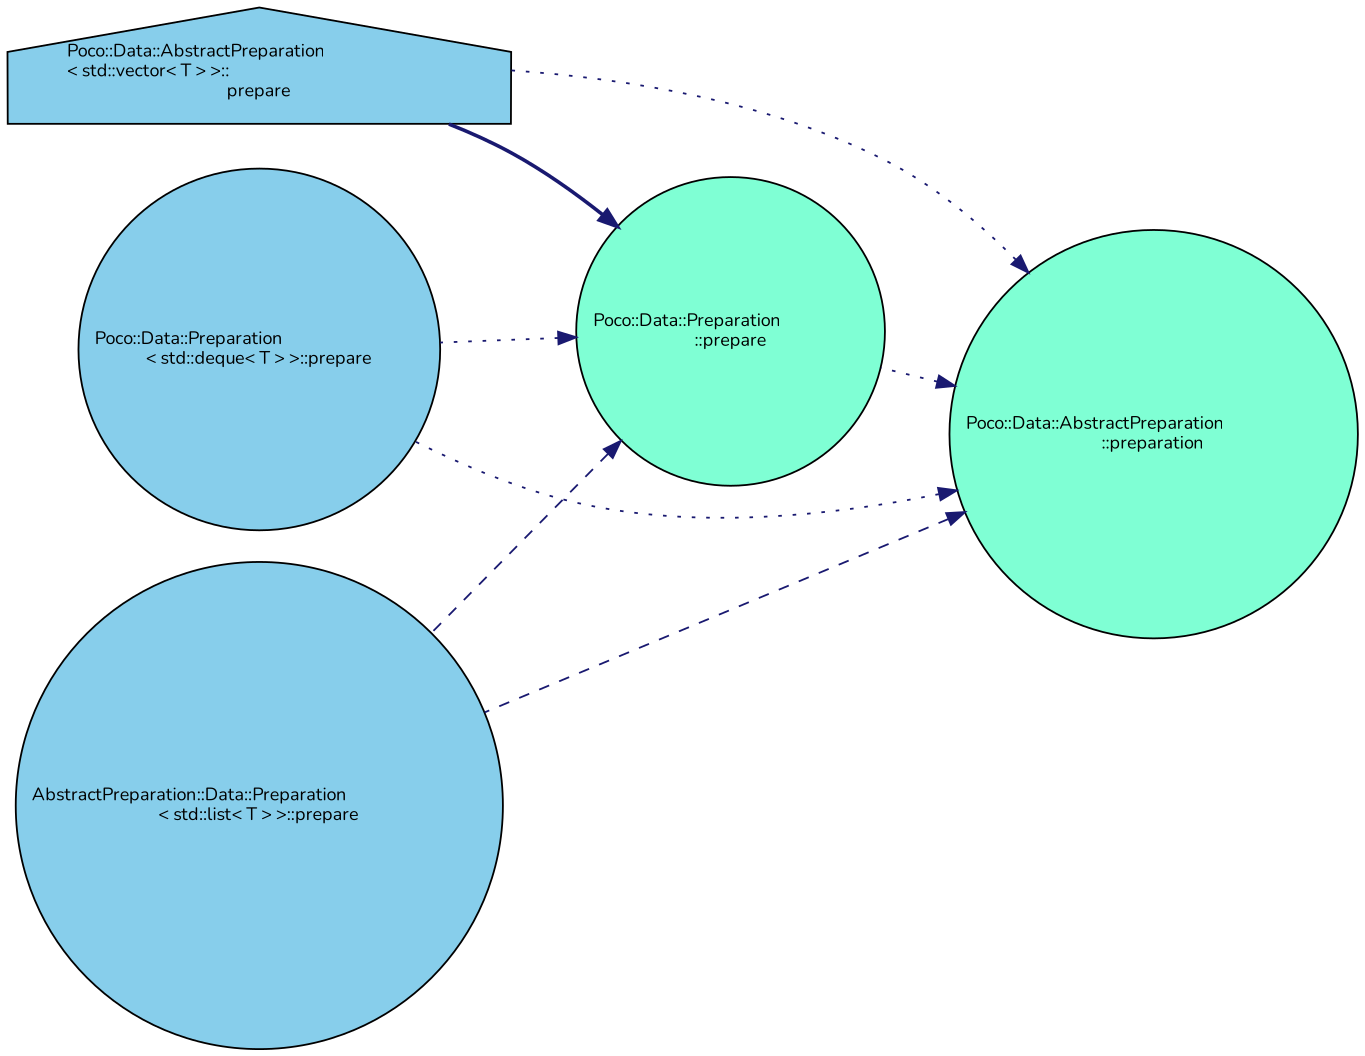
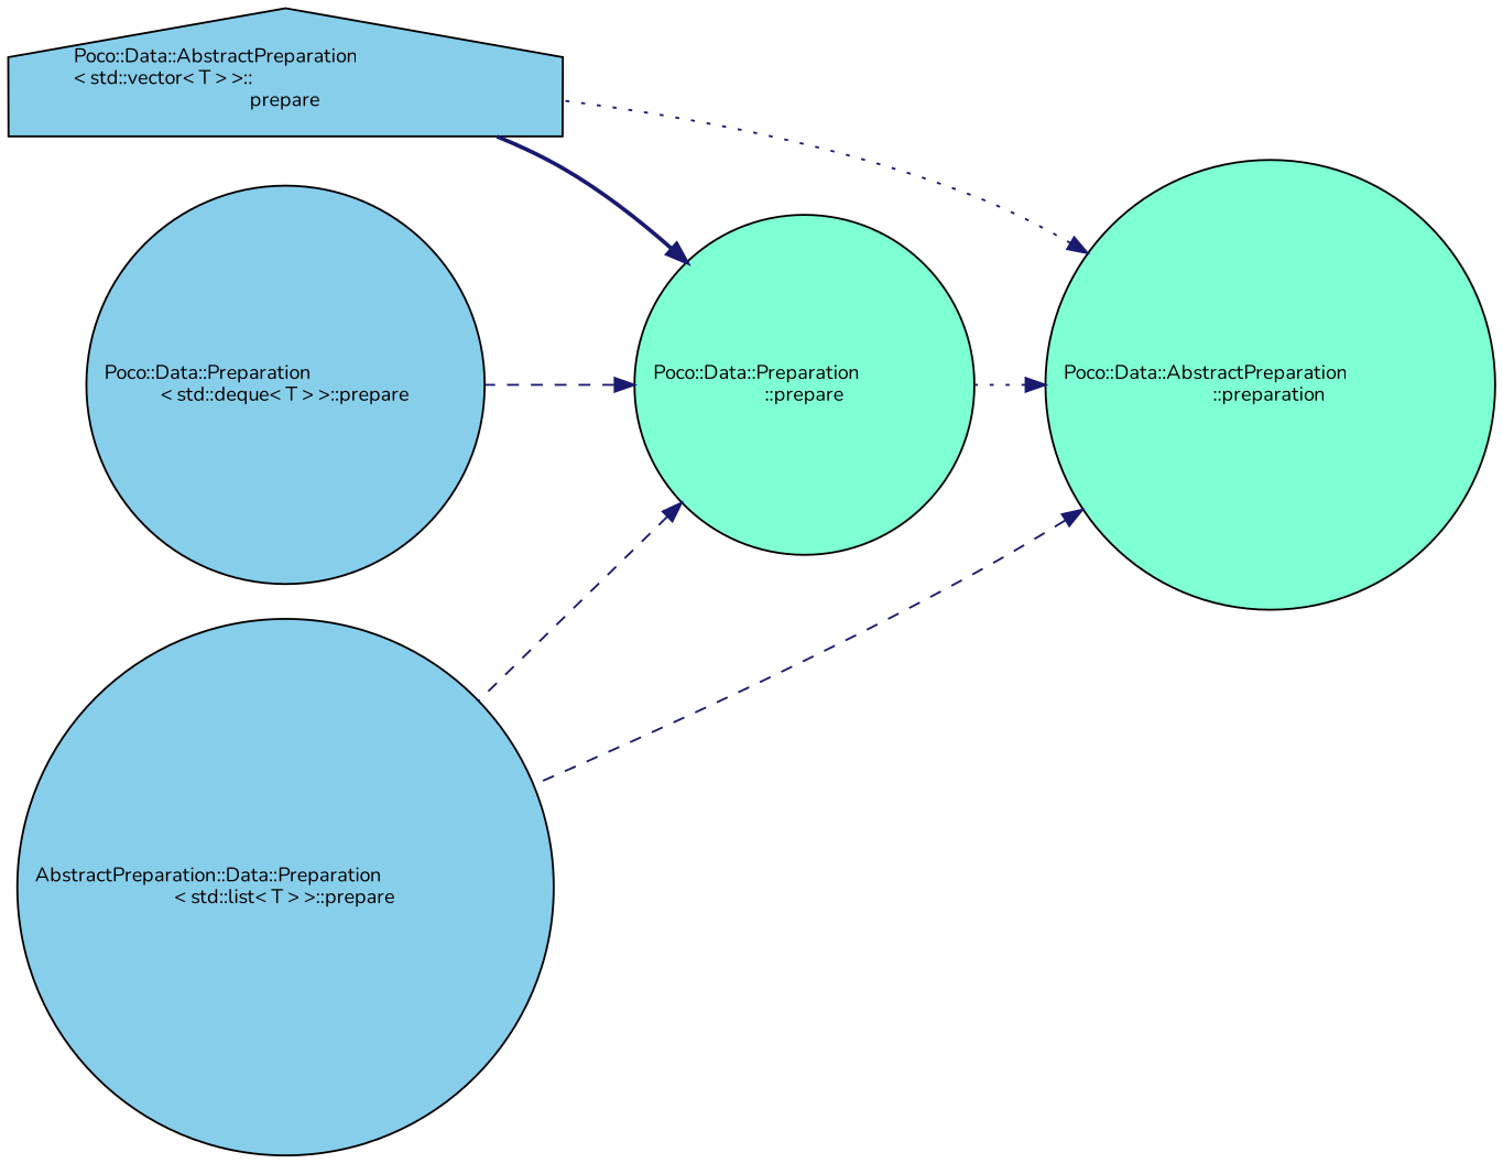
  digraph {
    fontname=Nunito
    rankdir=RL
    node [color=black fillcolor=skyblue fontname=Nunito fontsize=10 shape=circle style=filled]
    edge [color=midnightblue dir=back fontname=Nunito fontsize=10 labelfontname=Helvetica labelfontsize=10 style=dotted]
    n1 [fillcolor=aquamarine fontcolor=black height=0.2 label="Poco::Data::AbstractPreparation\l::preparation" width=0.4]
    n2 [fillcolor=aquamarine height=0.2 label="Poco::Data::Preparation\l::prepare" width=0.4]
    n3 [height=0.2 label="Poco::Data::AbstractPreparation\l\< std::vector\< T \> \>::\lprepare" shape=house width=0.4]
    n4 [height=0.2 label="Poco::Data::Preparation\l\< std::deque\< T \> \>::prepare" width=0.4]
    n5 [height=0.2 label="AbstractPreparation::Data::Preparation\l\< std::list\< T \> \>::prepare" width=0.4]
    n1 -> n2
    n1 -> n3
-   n1 -> n4
    n1 -> n5 [style=dashed]
    n2 -> n3 [style=bold]
-   n2 -> n4
+   n2 -> n4 [style=dashed]
    n2 -> n5 [style=dashed]
  }
